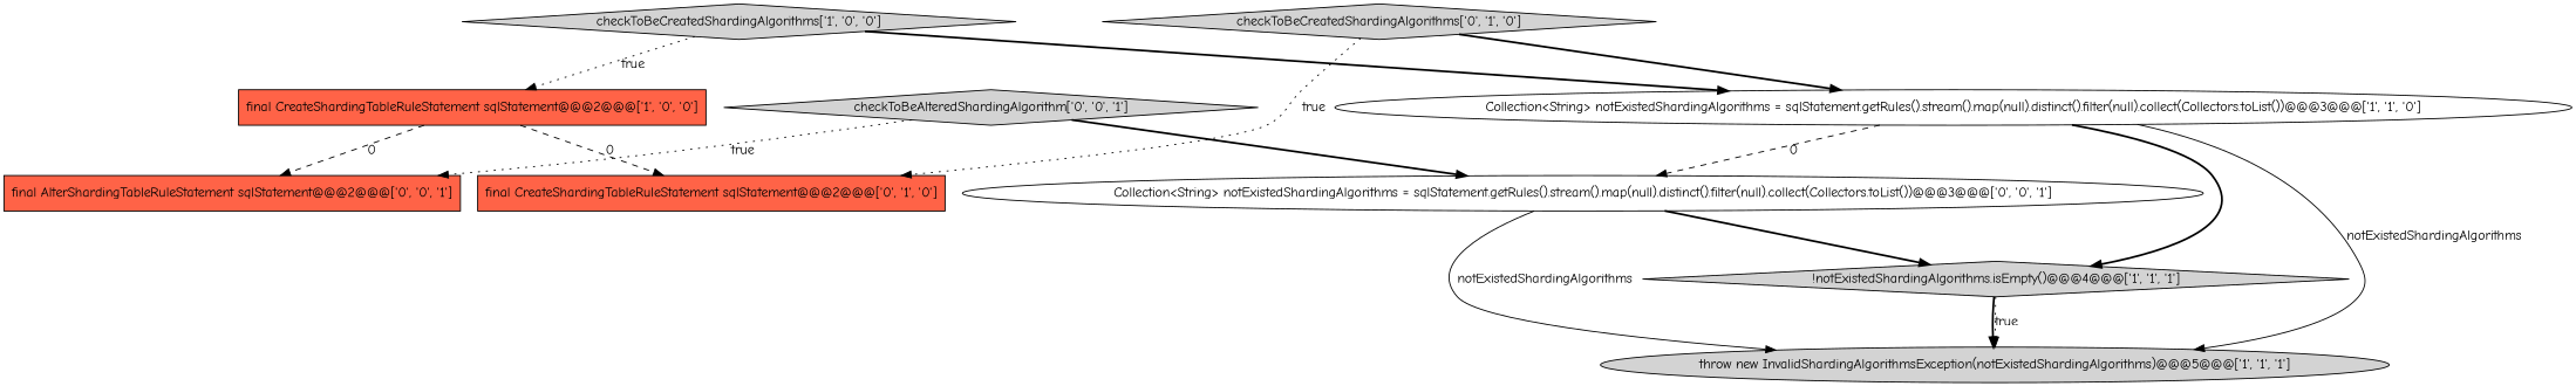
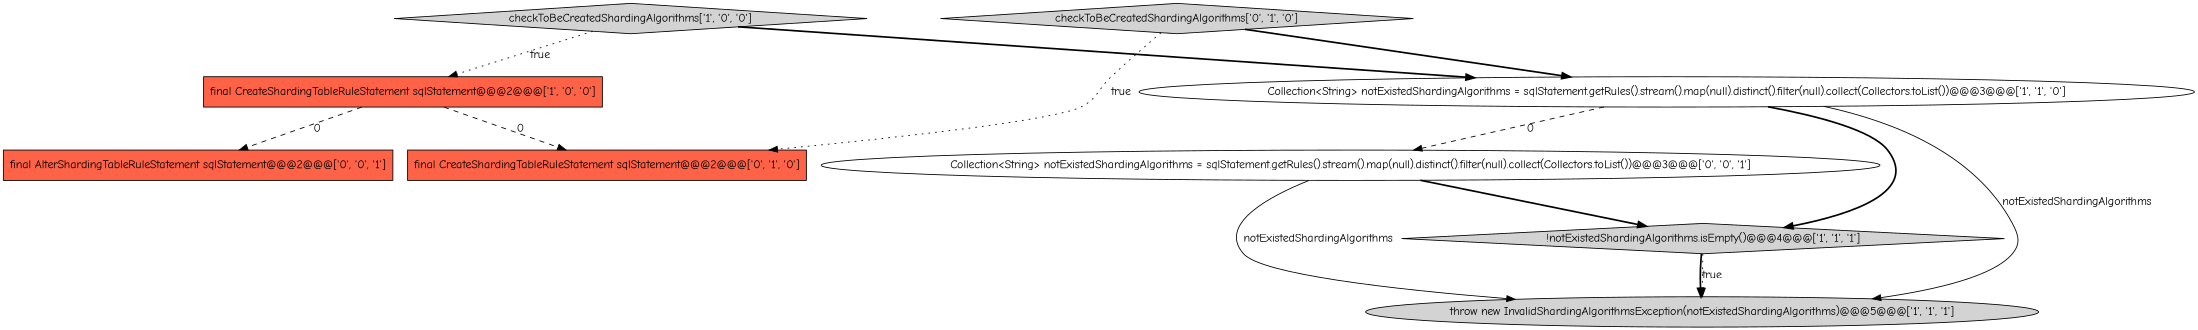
  digraph {
    fontname="Comic Neue"
    node [fillcolor=lightgray shape=diamond style=filled fontname="Comic Neue"]
    edge [style=bold fontname="Comic Neue"]
    n1 [label="checkToBeCreatedShardingAlgorithms['1', '0', '0']"]
    n2 [fillcolor=tomato label="final CreateShardingTableRuleStatement sqlStatement@@@2@@@['1', '0', '0']" shape=box]
    n3 [fillcolor=white label="Collection<String> notExistedShardingAlgorithms = sqlStatement.getRules().stream().map(null).distinct().filter(null).collect(Collectors.toList())@@@3@@@['1', '1', '0']" shape=ellipse]
    n4 [fillcolor=tomato label="final AlterShardingTableRuleStatement sqlStatement@@@2@@@['0', '0', '1']" shape=box]
    n5 [label="checkToBeCreatedShardingAlgorithms['0', '1', '0']"]
    n6 [fillcolor=tomato label="final CreateShardingTableRuleStatement sqlStatement@@@2@@@['0', '1', '0']" shape=box]
-   n7 [label="checkToBeAlteredShardingAlgorithm['0', '0', '1']"]
    n8 [fillcolor=white label="Collection<String> notExistedShardingAlgorithms = sqlStatement.getRules().stream().map(null).distinct().filter(null).collect(Collectors.toList())@@@3@@@['0', '0', '1']" shape=ellipse]
    n9 [label="throw new InvalidShardingAlgorithmsException(notExistedShardingAlgorithms)@@@5@@@['1', '1', '1']" shape=ellipse]
    n10 [label="!notExistedShardingAlgorithms.isEmpty()@@@4@@@['1', '1', '1']"]
    n1 -> n2 [label=true style=dotted]
    n1 -> n3
    n2 -> n4 [label=0 style=dashed]
    n2 -> n6 [label=0 style=dashed]
    n3 -> n8 [label=0 style=dashed]
    n3 -> n9 [label=notExistedShardingAlgorithms style=solid]
    n3 -> n10
    n5 -> n3
    n5 -> n6 [label=true style=dotted]
-   n7 -> n4 [label=true style=dotted]
-   n7 -> n8
    n8 -> n9 [label=notExistedShardingAlgorithms style=solid]
    n8 -> n10
    n10 -> n9
    n10 -> n9 [label=true style=dotted]
  }
